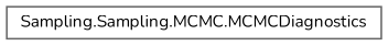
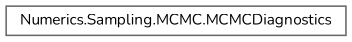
  digraph {
    rankdir=LR
    fontname=Nunito
-   n1 [color=grey40 fillcolor=white fontname=Nunito fontsize=10 height=0.2 label="Sampling.Sampling.MCMC.MCMCDiagnostics" shape=box style=filled width=0.4]
+   n1 [color=grey40 fillcolor=white fontname=Nunito fontsize=10 height=0.2 label="Numerics.Sampling.MCMC.MCMCDiagnostics" shape=box style=filled width=0.4]
  }
